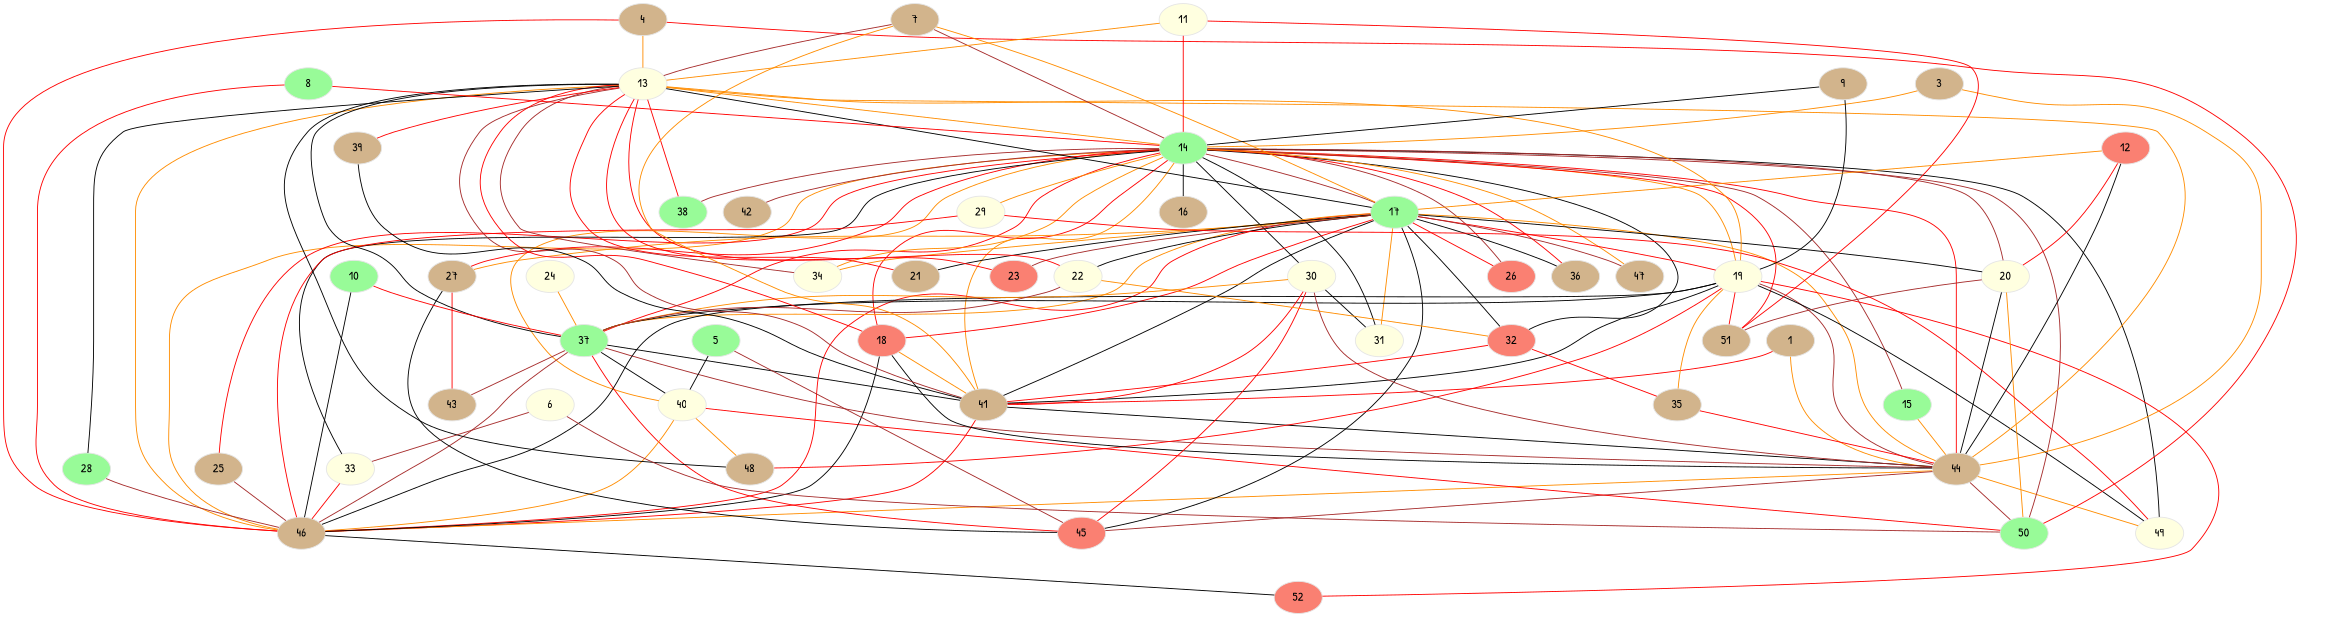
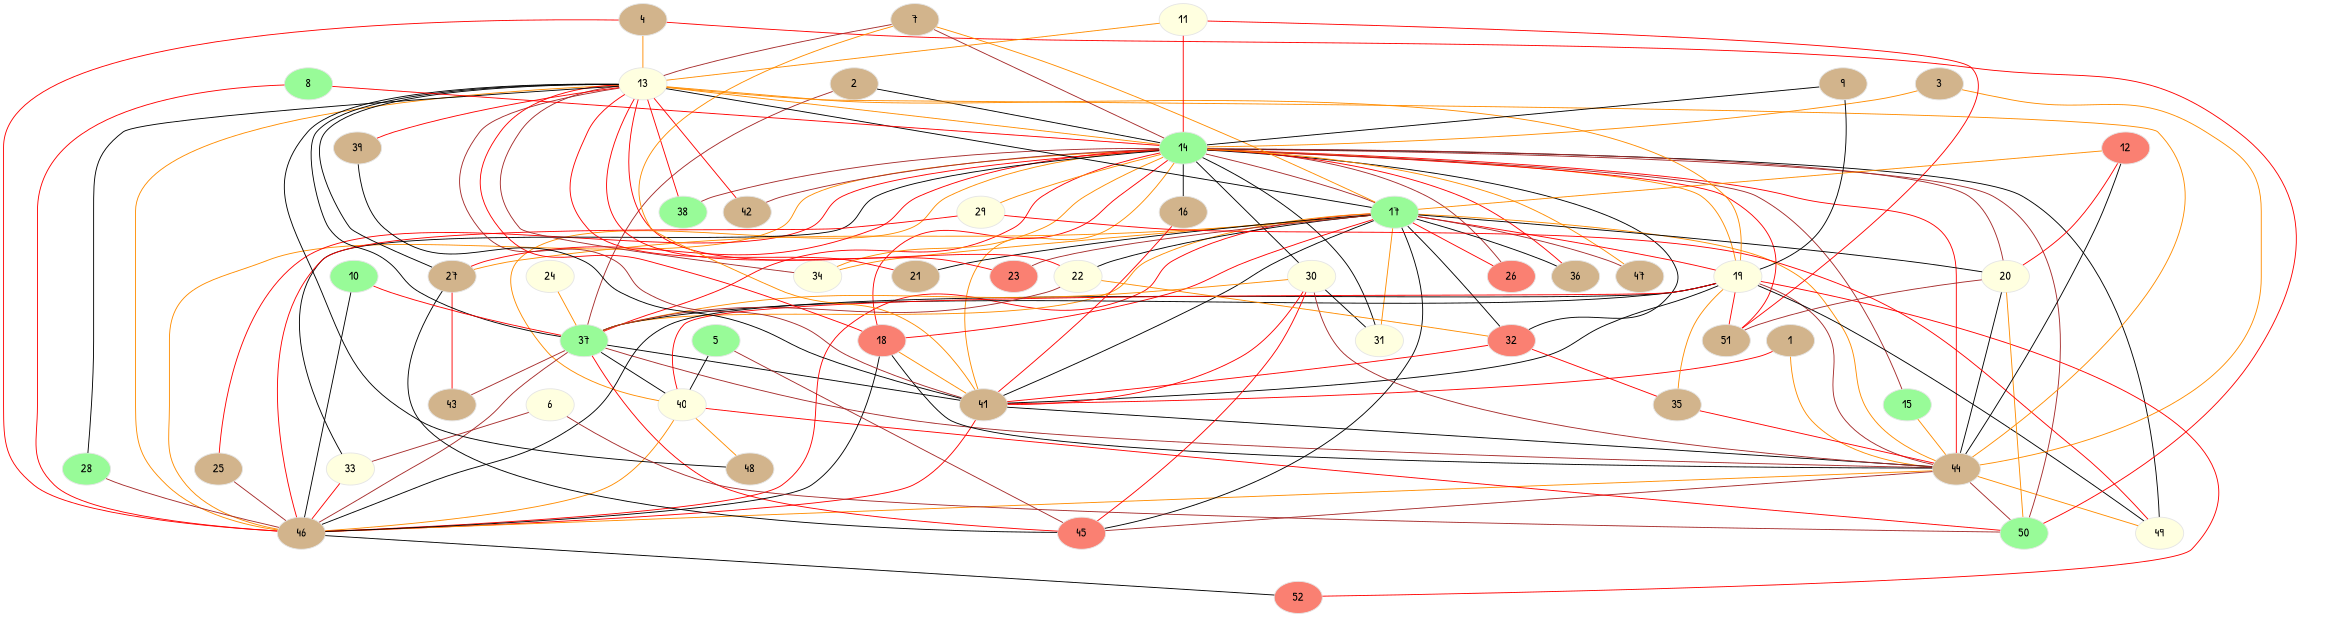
  graph {
    fontname="Patrick Hand"
    node [color=gray90 fillcolor=tan fontname="Patrick Hand" style=filled]
    edge [color=red fontname="Patrick Hand" weight=1.0]
    1
    41
    44
    46
    50 [fillcolor=palegreen]
    45 [fillcolor=salmon]
    49 [fillcolor=lightyellow]
    14 [fillcolor=palegreen]
+   2
    37 [fillcolor=palegreen]
    40 [fillcolor=lightyellow]
    17 [fillcolor=palegreen]
    19 [fillcolor=lightyellow]
    51
    20 [fillcolor=lightyellow]
    18 [fillcolor=salmon]
    27
    34 [fillcolor=lightyellow]
    38 [fillcolor=palegreen]
    42
    15 [fillcolor=palegreen]
    16
    25
    26 [fillcolor=salmon]
    29 [fillcolor=lightyellow]
    30 [fillcolor=lightyellow]
    32 [fillcolor=salmon]
    33 [fillcolor=lightyellow]
    36
    47
    31 [fillcolor=lightyellow]
    43
    3
    13 [fillcolor=lightyellow]
    4
    21
    22 [fillcolor=lightyellow]
    23 [fillcolor=salmon]
    28 [fillcolor=palegreen]
    39
    48
    52 [fillcolor=salmon]
    5 [fillcolor=palegreen]
    6 [fillcolor=lightyellow]
    7
    8 [fillcolor=palegreen]
    9
    35
    10 [fillcolor=palegreen]
    11 [fillcolor=lightyellow]
    12 [fillcolor=salmon]
    24 [fillcolor=lightyellow]
    1 -- 41
    1 -- 44 [color=darkorange]
    41 -- 44 [color=black weight=2.0]
    41 -- 46
    44 -- 46 [color=darkorange]
    44 -- 50 [color=brown]
    44 -- 45 [color=brown]
    44 -- 49 [color=darkorange weight=2.0]
    46 -- 52 [color=black]
    14 -- 41 [color=darkorange weight=3.0]
    14 -- 44 [weight=4.0]
    14 -- 46 [color=darkorange weight=3.0]
    14 -- 50 [color=brown]
    14 -- 49 [color=black]
    14 -- 37 [weight=4.0]
    14 -- 40 [color=darkorange]
    14 -- 17 [color=brown weight=3.0]
    14 -- 19 [color=darkorange weight=3.0]
    14 -- 51 [weight=2.0]
    14 -- 20 [color=brown]
    14 -- 18
    14 -- 27
    14 -- 34 [color=darkorange]
    14 -- 38 [color=brown]
    14 -- 42 [color=brown]
    14 -- 15 [color=brown]
    14 -- 16 [color=black weight=2.0]
    14 -- 25
    14 -- 26 [color=brown]
    14 -- 29 [color=darkorange weight=2.0]
    14 -- 30 [color=black]
    14 -- 32 [color=black weight=2.0]
    14 -- 33 [color=black]
    14 -- 36 [weight=2.0]
    14 -- 47 [color=darkorange]
    14 -- 31 [color=black]
+   2 -- 14 [color=black]
+   2 -- 37 [color=brown]
    37 -- 41 [color=black]
    37 -- 44 [color=brown]
    37 -- 46 [color=brown]
    37 -- 45
    37 -- 40 [color=black]
    37 -- 43 [color=brown]
    40 -- 46 [color=darkorange]
    40 -- 50
    40 -- 48 [color=darkorange]
    17 -- 41 [color=black]
    17 -- 44 [color=darkorange]
    17 -- 46
    17 -- 45 [color=black]
    17 -- 37 [color=darkorange weight=2.0]
    17 -- 19
    17 -- 20 [color=black]
    17 -- 18
    17 -- 27 [color=darkorange]
    17 -- 34 [color=darkorange]
    17 -- 26
    17 -- 32 [color=black]
    17 -- 36 [color=black weight=2.0]
    17 -- 47 [color=brown]
    17 -- 31 [color=darkorange]
    17 -- 21 [color=black]
    17 -- 22 [color=black]
    17 -- 23 [color=brown]
    19 -- 41 [color=black]
    19 -- 44 [color=brown]
    19 -- 46 [color=black]
    19 -- 49 [color=black]
    19 -- 37 [color=black weight=2.0]
-   19 -- 48
+   19 -- 40
    19 -- 51
    19 -- 52
    19 -- 35 [color=darkorange]
    20 -- 44 [color=black weight=2.0]
    20 -- 50 [color=darkorange]
    20 -- 51 [color=brown]
    18 -- 41 [color=darkorange]
    18 -- 44 [color=black]
    18 -- 46 [color=black]
    27 -- 45 [color=black]
    27 -- 43
    15 -- 44 [color=darkorange]
+   16 -- 41
    25 -- 46 [color=brown]
    29 -- 46
    29 -- 49
    30 -- 41
    30 -- 44 [color=brown]
    30 -- 45
    30 -- 37 [color=darkorange]
    30 -- 31 [color=black]
    32 -- 41
    32 -- 35
    33 -- 46
    3 -- 44 [color=darkorange]
    3 -- 14 [color=darkorange]
    13 -- 41 [color=brown]
    13 -- 44 [color=darkorange weight=2.0]
    13 -- 46 [color=darkorange]
    13 -- 14 [color=darkorange weight=4.0]
    13 -- 37 [color=black]
    13 -- 17 [color=black]
    13 -- 19 [color=darkorange]
    13 -- 18
+   13 -- 27 [color=black]
    13 -- 34 [color=brown]
    13 -- 38
+   13 -- 42
    13 -- 21
    13 -- 22
    13 -- 23
    13 -- 28 [color=black]
    13 -- 39
    13 -- 48 [color=black]
    4 -- 46
    4 -- 50
    4 -- 13 [color=darkorange]
    22 -- 37 [color=brown]
    22 -- 32 [color=darkorange]
    28 -- 46 [color=brown]
    39 -- 41 [color=black]
    5 -- 45 [color=brown]
    5 -- 40 [color=black]
    6 -- 50 [color=brown]
    6 -- 33 [color=brown]
    7 -- 41 [color=darkorange]
    7 -- 14 [color=brown]
    7 -- 17 [color=darkorange]
    7 -- 13 [color=brown]
    8 -- 46
    8 -- 14
    9 -- 14 [color=black]
    9 -- 19 [color=black]
    35 -- 44
    10 -- 46 [color=black]
    10 -- 37
    11 -- 14
    11 -- 51
    11 -- 13 [color=darkorange]
    12 -- 44 [color=black]
    12 -- 17 [color=darkorange]
    12 -- 20
    24 -- 37 [color=darkorange]
  }
